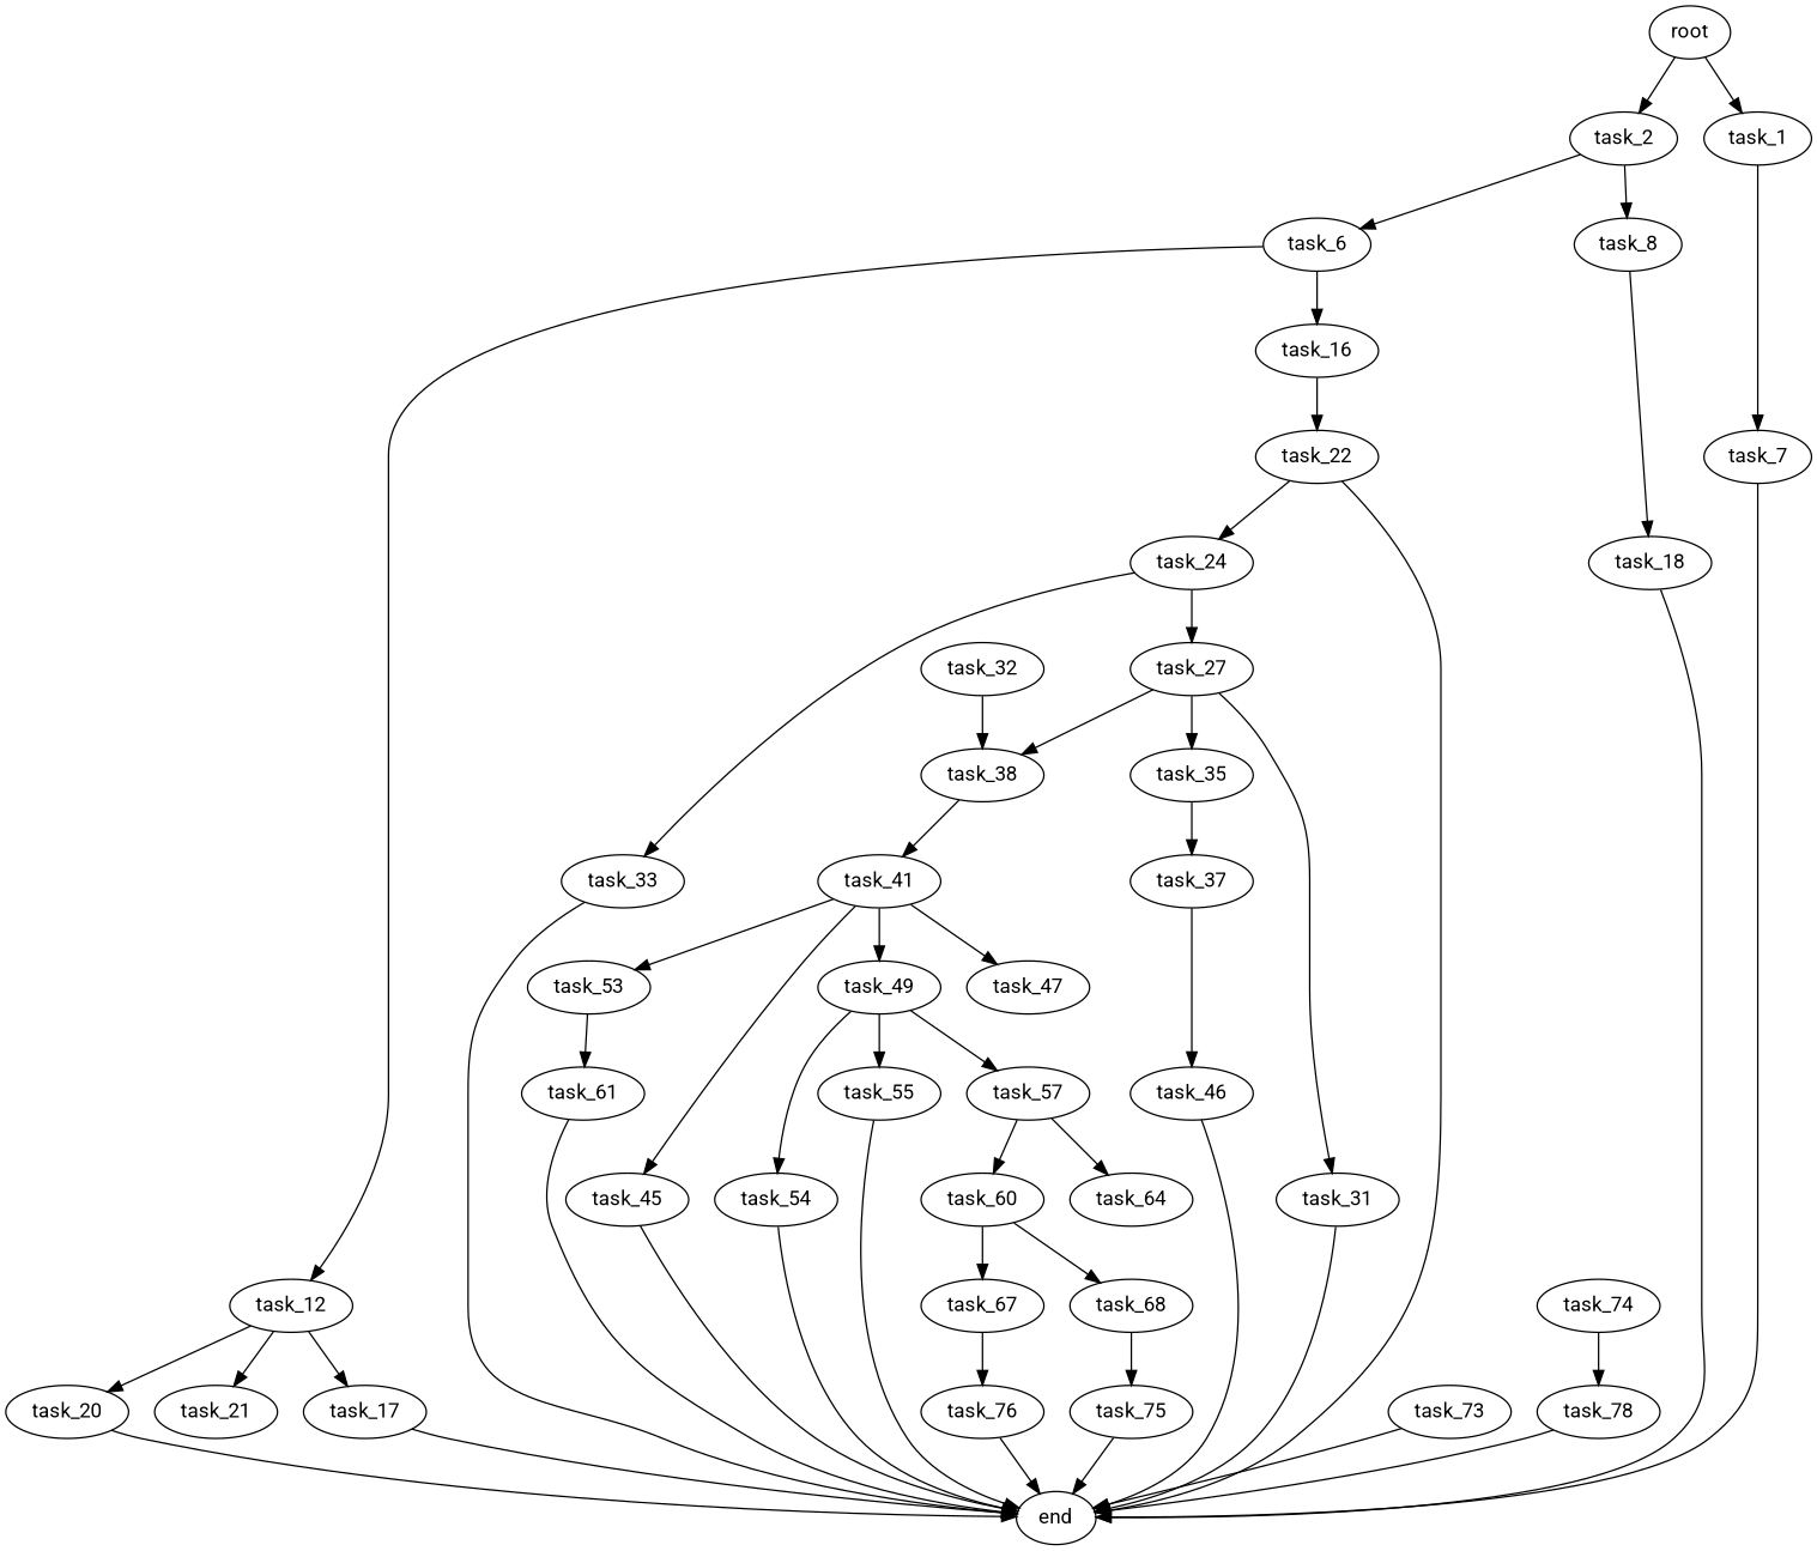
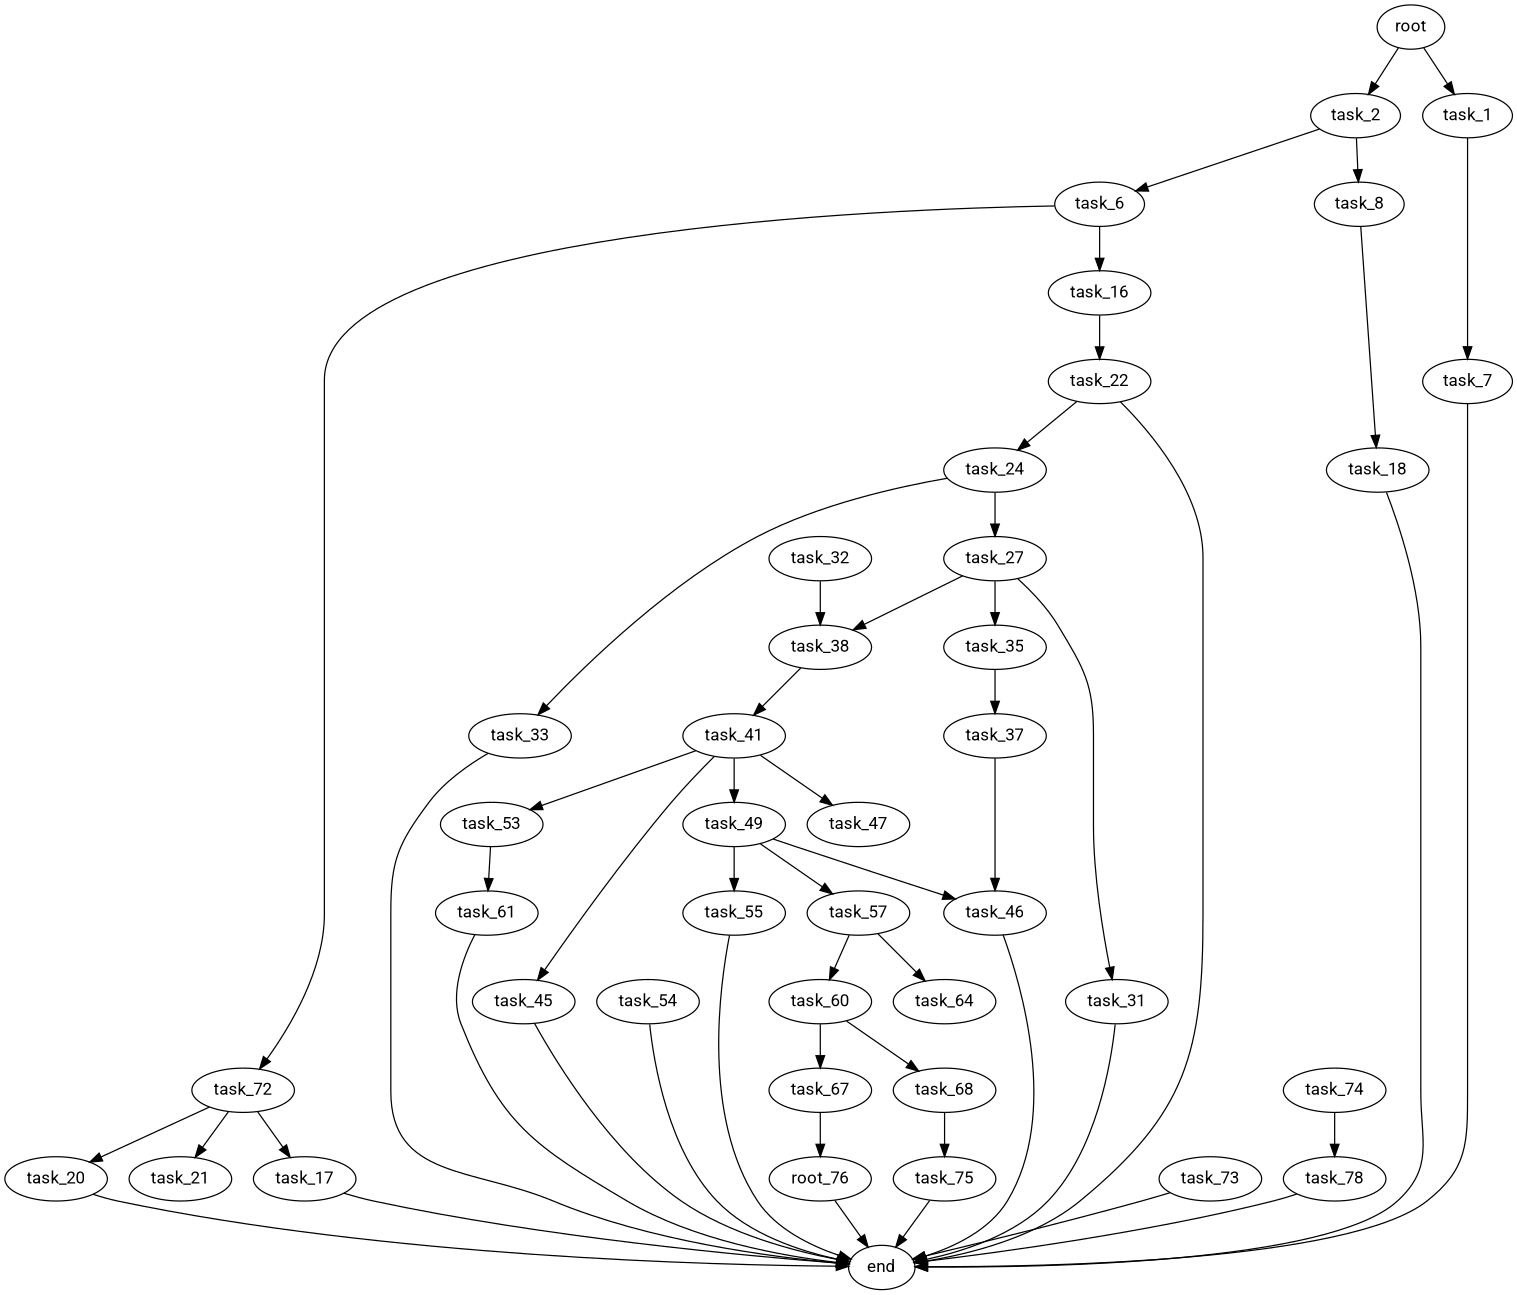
  digraph {
    fontname=Roboto
    node [fontname=Roboto]
    edge [fontname=Roboto]
    root
    task_1
    task_2
    task_7
    task_6
    task_8
    end
-   task_12
+   task_12 [label=task_72]
    task_16
    task_18
    task_17
    task_20
    task_21
    task_22
    task_24
    task_27
    task_33
    task_31
    task_35
    task_38
    task_32
    task_37
    task_41
    task_46
    task_45
    task_47
    task_49
    task_53
    task_54
    task_55
    task_57
    task_61
    task_60
    task_64
    task_67
    task_68
-   task_76
+   task_76 [label=root_76]
    task_75
    task_73
    task_74
    task_78
    root -> task_1
    root -> task_2
    task_1 -> task_7
    task_2 -> task_6
    task_2 -> task_8
    task_7 -> end
    task_6 -> task_12
    task_6 -> task_16
    task_8 -> task_18
    task_12 -> task_17
    task_12 -> task_20
    task_12 -> task_21
    task_16 -> task_22
    task_18 -> end
    task_17 -> end
    task_20 -> end
    task_22 -> end
    task_22 -> task_24
    task_24 -> task_27
    task_24 -> task_33
    task_27 -> task_31
    task_27 -> task_35
    task_27 -> task_38
    task_33 -> end
    task_31 -> end
    task_35 -> task_37
    task_38 -> task_41
    task_32 -> task_38
    task_37 -> task_46
    task_41 -> task_45
    task_41 -> task_47
    task_41 -> task_49
    task_41 -> task_53
    task_46 -> end
    task_45 -> end
-   task_49 -> task_54
+   task_49 -> task_46
    task_49 -> task_55
    task_49 -> task_57
    task_53 -> task_61
    task_54 -> end
    task_55 -> end
    task_57 -> task_60
    task_57 -> task_64
    task_61 -> end
    task_60 -> task_67
    task_60 -> task_68
    task_67 -> task_76
    task_68 -> task_75
    task_76 -> end
    task_75 -> end
    task_73 -> end
    task_74 -> task_78
    task_78 -> end
  }
